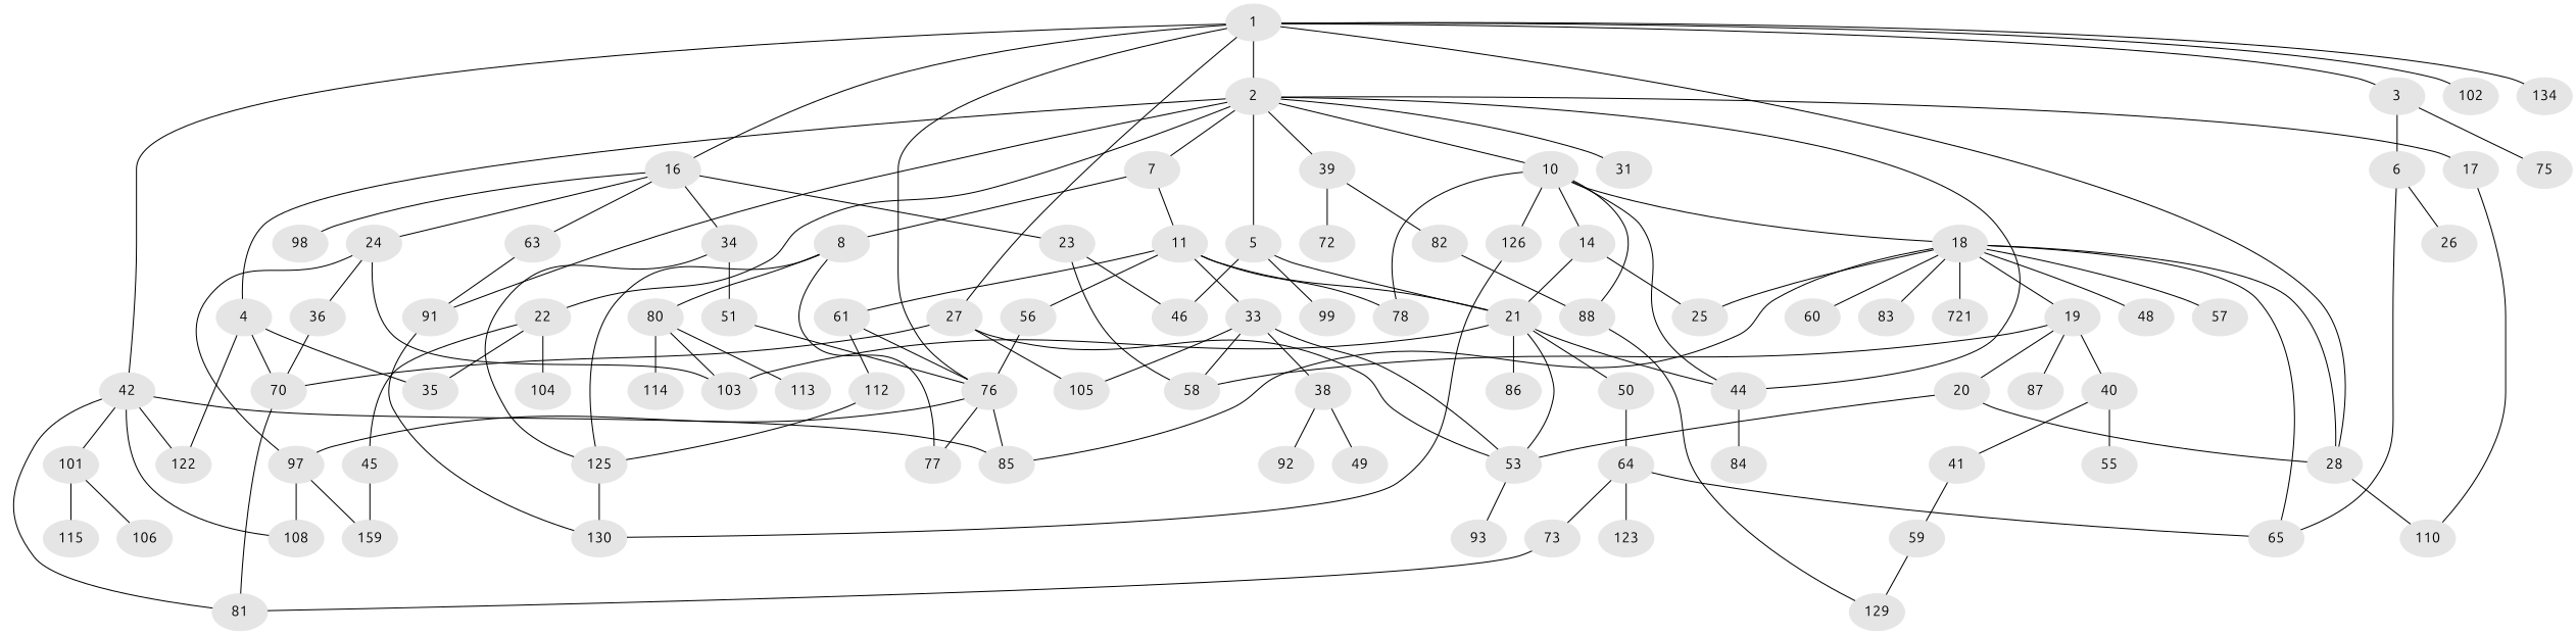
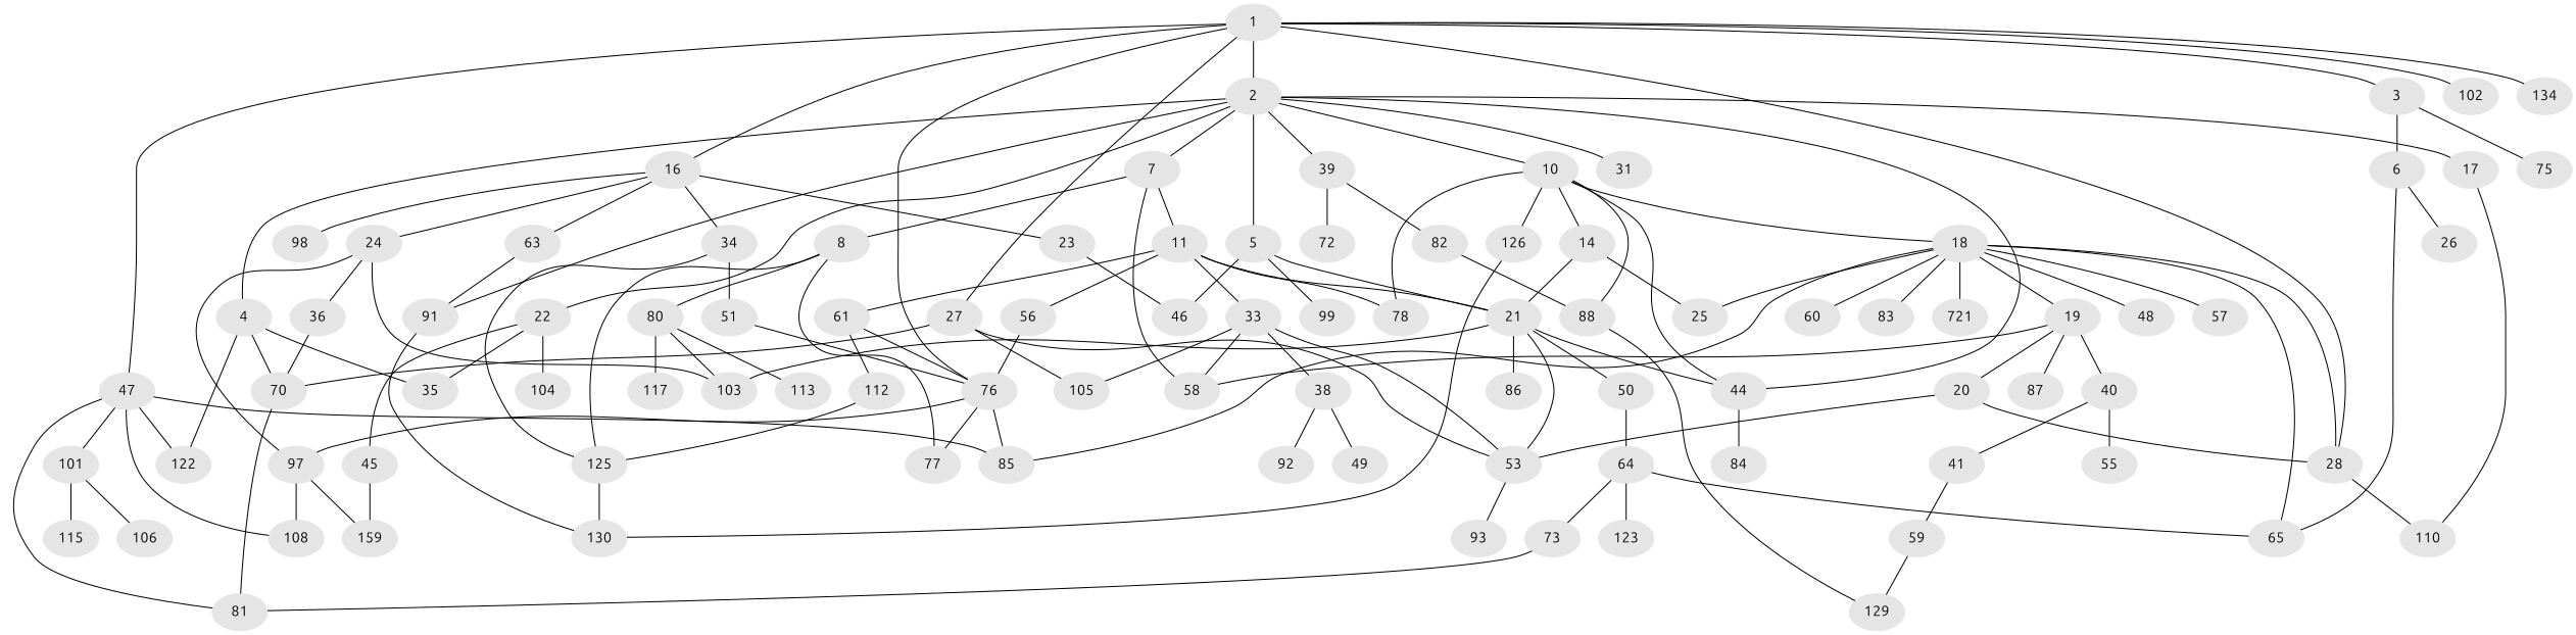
  graph {
    fontname=Ubuntu
    node [color=gray90 fontname=Ubuntu style=filled]
    edge [fontname=Ubuntu]
    1 [super="+13"]
    2 [super="+9"]
    3
    16 [super="+89"]
    27 [super="+109"]
    28
-   42 [super="+74"]
+   42 [super="+74" label=47]
    76 [super="+127"]
    102
    134
    4 [super="+12"]
    5 [super="+15"]
    7 [super="+133"]
    10 [super="+36"]
    17
    22 [super="+94"]
    31
    39 [super="+43"]
    44 [super="+79"]
    91
    6 [super="+100"]
    75
    23 [super="+135"]
    24 [super="+37"]
    34 [super="+124"]
    63
    98
    70 [super="+120"]
    53 [super="+67"]
    105
    110 [super="+138"]
    122
    85 [super="+137"]
    81
    101 [super="+111"]
    108
    77
    97 [super="+116"]
    35 [super="+47"]
    21 [super="+29"]
    46
    99
    8 [super="+71"]
    11 [super="+32"]
    14
    18 [super="+30"]
    78
    88 [super="+128"]
    126
    45
    104
    72
    82
    84
    130
    26 [super="+131"]
    65 [super="+118"]
    50
    86
    103 [super="+117"]
    80 [super="+95"]
    125
    33 [super="+96"]
    56
    61
    113
-   114
+   114 [label=117]
    25 [super="+107"]
    19 [super="+52"]
    48 [super="+90"]
    57
    60
    83
    n74 [label=721]
    129 [super="+136"]
    58 [super="+69"]
    38
    112
    n79 [label=36]
    51 [super="+62"]
    20 [super="+132"]
    40 [super="+54"]
    87
    41
    55
    93
    64 [super="+68"]
    n88 [label=159]
    49
    92
    59
    106
    115
    73
    123
    1 -- 2
    1 -- 3
    1 -- 16
    1 -- 27
    1 -- 28
    1 -- 42
    1 -- 76
    1 -- 102
    1 -- 134
    2 -- 4
    2 -- 5
    2 -- 7
    2 -- 10
    2 -- 17
    2 -- 22 [weight=2]
    2 -- 31
    2 -- 39
    2 -- 44
    2 -- 91
    3 -- 6
    3 -- 75
    16 -- 23
    16 -- 24
    16 -- 34
    16 -- 63
    16 -- 98
    27 -- 70
    27 -- 53
    27 -- 105
    28 -- 110
    42 -- 122
    42 -- 85
    42 -- 81
    42 -- 101
    42 -- 108
    76 -- 85
    76 -- 77
    76 -- 97
    4 -- 70
    4 -- 122
    4 -- 35
    5 -- 21
    5 -- 46
    5 -- 99
    7 -- 8
    7 -- 11
    10 -- 44
    10 -- 14
    10 -- 18
    10 -- 78
    10 -- 88
    10 -- 126
    17 -- 110
    22 -- 35
    22 -- 45
    22 -- 104
    39 -- 72
    39 -- 82
    44 -- 84
    91 -- 130
    6 -- 26
    6 -- 65
    23 -- 46
-   23 -- 58
+   7 -- 58
    24 -- 97
    24 -- 103
    24 -- n79
    34 -- 125
    34 -- 51
    63 -- 91
    70 -- 81
    53 -- 93
    101 -- 106
    101 -- 115
    97 -- 108
    97 -- n88
    21 -- 44
    21 -- 53
    21 -- 50
    21 -- 86
    21 -- 103
    8 -- 77
    8 -- 80
    8 -- 125
    11 -- 21
    11 -- 78
    11 -- 33
    11 -- 56
    11 -- 61
    14 -- 21
    14 -- 25
    18 -- 28
    18 -- 85
    18 -- 65
    18 -- 25
    18 -- 19
    18 -- 48
    18 -- 57
    18 -- 60
    18 -- 83
    18 -- n74
    88 -- 129
    126 -- 130
    45 -- n88
    82 -- 88
    50 -- 64
    80 -- 103
    80 -- 113
    80 -- 114
    125 -- 130
    33 -- 53
    33 -- 105
    33 -- 58
    33 -- 38
    56 -- 76
    61 -- 76
    61 -- 112
    19 -- 58
    19 -- 20
    19 -- 40
    19 -- 87
    38 -- 49
    38 -- 92
    112 -- 125
    n79 -- 70
    51 -- 76
    20 -- 28
    20 -- 53
    40 -- 41
    40 -- 55
    41 -- 59
    64 -- 65
    64 -- 73
    64 -- 123
    59 -- 129
    73 -- 81
  }
